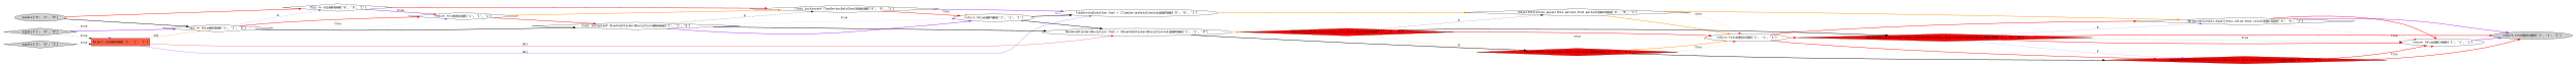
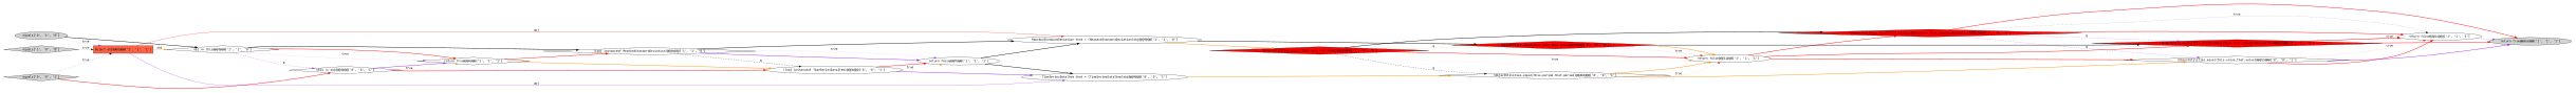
  digraph {
    fontname="JetBrains Mono"
    rankdir=LR
    node [fillcolor=white fontname="JetBrains Mono" shape=diamond style=filled]
    edge [color=red fontname="JetBrains Mono" style=bold]
    n1 [label="TimeSeriesDataItem that = (TimeSeriesDataItem)obj@@@9@@@['0', '0', '1']" shape=ellipse]
    n2 [label="!ObjectUtilities.equal(this.period,that.period)@@@10@@@['0', '0', '1']"]
    n3 [label="return false@@@11@@@['1', '1', '1']" shape=ellipse]
    n4 [label="!ObjectUtilities.equal(this.value,that.value)@@@13@@@['0', '0', '1']"]
    n5 [fillcolor=red label="!ObjectUtils.equal(this.mean,that.mean)@@@10@@@['0', '1', '0']"]
    n6 [fillcolor=red label="!ObjectUtils.equal(this.standardDeviation,that.standardDeviation)@@@13@@@['0', '1', '0']"]
    n7 [label="return false@@@14@@@['1', '1', '1']" shape=ellipse]
    n8 [fillcolor=lightgray label="return true@@@16@@@['1', '1', '1']" shape=ellipse]
    n9 [fillcolor=red label="!ObjectUtilities.equal(this.standardDeviation,that.standardDeviation)@@@13@@@['1', '0', '0']"]
    n10 [label="MeanAndStandardDeviation that = (MeanAndStandardDeviation)obj@@@9@@@['1', '1', '0']" shape=ellipse]
    n11 [fillcolor=red label="!ObjectUtilities.equal(this.mean,that.mean)@@@10@@@['1', '0', '0']"]
    n12 [fillcolor=lightgray label="equals['1', '0', '0']"]
    n13 [fillcolor=tomato label="Object obj@@@2@@@['1', '1', '1']" shape=box]
    n14 [label="obj == this@@@3@@@['1', '1', '0']"]
    n15 [label="this == obj@@@3@@@['0', '0', '1']"]
    n16 [label="return true@@@4@@@['1', '1', '1']"]
    n17 [label="!(obj instanceof MeanAndStandardDeviation)@@@6@@@['1', '1', '0']"]
-   n18 [label="!(obj instanceof TimeSeriesDataItem)@@@6@@@['0', '0', '1']"]
+   n18 [label="!(obj instanceof TimeSeriesDataItem)@@@6@@@['0', '0', '1']" shape=ellipse]
    n19 [label="return false@@@7@@@['1', '1', '1']" shape=ellipse]
    n20 [fillcolor=lightgray label="equals['0', '0', '1']"]
    n21 [fillcolor=lightgray label="equals['0', '1', '0']" shape=ellipse]
    n1 -> n2 [color=darkorange]
    n2 -> n3 [label=true style=dotted]
    n2 -> n3 [color=darkorange]
    n2 -> n4 [color=darkorange]
    n3 -> n4
    n3 -> n6
    n3 -> n9
    n4 -> n7
    n4 -> n7 [label=true style=dotted]
    n4 -> n8 [color=purple]
    n5 -> n3 [color=darkorange]
    n5 -> n3 [label=true style=dotted]
    n5 -> n6 [color=black]
    n6 -> n7
    n6 -> n7 [label=true style=dotted]
    n6 -> n8
-   n7 -> n8 [color=purple]
+   n7 -> n8 [color=purple style=dashed]
    n9 -> n4 [color=purple label=0 style=dashed]
    n9 -> n6 [color=purple label=0 style=dashed]
    n9 -> n7 [color=black label=true style=dotted]
    n9 -> n7
    n9 -> n8
    n10 -> n5 [color=black]
    n10 -> n11 [color=darkorange]
    n11 -> n2 [color=black label=0 style=dashed]
    n11 -> n3 [color=darkorange label=true style=dotted]
    n11 -> n3
    n11 -> n5 [color=darkorange label=0 style=dashed]
    n11 -> n9 [color=black]
    n12 -> n13 [color=black label=true style=dotted]
-   n12 -> n14 [color=purple]
    n13 -> n1 [color=purple label=obj style=solid]
    n13 -> n10 [label=obj style=solid]
    n13 -> n14 [color=darkorange label=obj style=solid]
    n14 -> n15 [color=purple label=0 style=dashed]
    n14 -> n16 [color=purple label=true style=dotted]
    n14 -> n16
    n14 -> n17 [color=black]
    n15 -> n16 [color=purple]
    n15 -> n16 [color=darkorange label=true style=dotted]
    n15 -> n18
    n16 -> n17
    n16 -> n18 [color=darkorange]
    n17 -> n10 [color=black]
    n17 -> n18 [color=black label=0 style=dashed]
    n17 -> n19 [color=purple label=true style=dotted]
    n17 -> n19 [color=purple]
    n18 -> n1 [color=purple]
    n18 -> n19
    n18 -> n19 [color=darkorange label=true style=dotted]
    n19 -> n1 [color=black]
    n19 -> n10 [color=black]
    n20 -> n13 [color=black label=true style=dotted]
-   n21 -> n15
+   n20 -> n15
    n21 -> n13 [color=purple label=true style=dotted]
    n21 -> n14 [color=black]
  }
